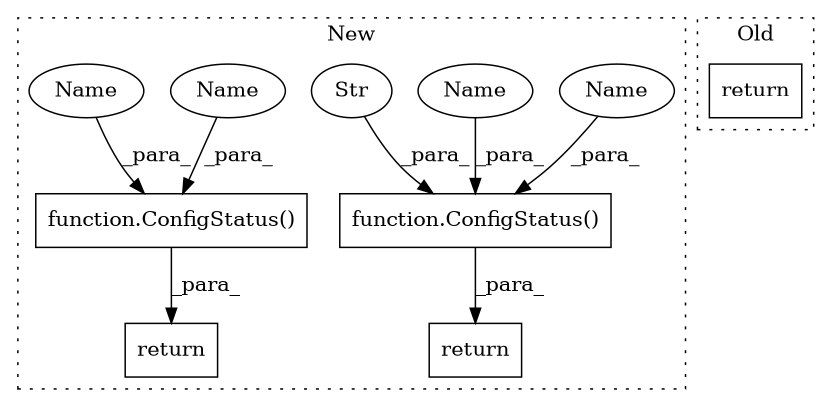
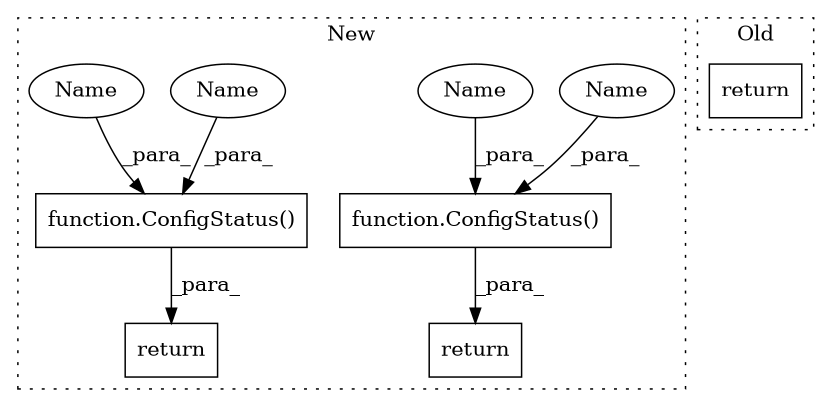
  digraph {
    node [a=87 l=7 shape=box]
    n1 [a=75 l="34,1" label="function.ConfigStatus()" s="3169,3393"]
    n2 [a=93 label=return s=3162]
-   n3 [a=66 l=141 label=Str s=3246 shape=ellipse]
    n4 [a=75 l="38,1" label="function.ConfigStatus()" s="2790,3042"]
    n5 [a=93 label=return s=2783]
    n6 [l=21 label=Name s=3203 shape=ellipse]
    n7 [l=21 label=Name s=2828 shape=ellipse]
    n8 [l=4 label=Name s=3038 shape=ellipse]
    n9 [l=4 label=Name s=3389 shape=ellipse]
    n10 [a=93 label=return s=2337]
    subgraph cluster_1 {
      label=New
      style=dotted
      n1
      n2
-     n3
      n4
      n5
      n6
      n7
      n8
      n9
    }
    subgraph cluster_2 {
      label=Old
      style=dotted
      n10
    }
    n1 -> n2 [label=_para_]
-   n3 -> n1 [label=_para_]
    n4 -> n5 [label=_para_]
    n6 -> n1 [label=_para_]
    n7 -> n4 [label=_para_]
    n8 -> n4 [label=_para_]
    n9 -> n1 [label=_para_]
  }
